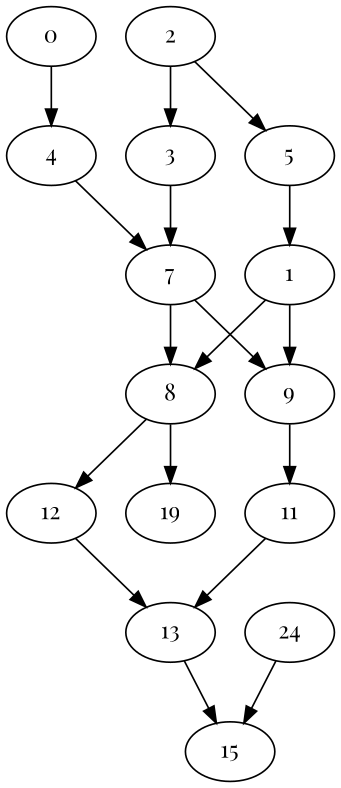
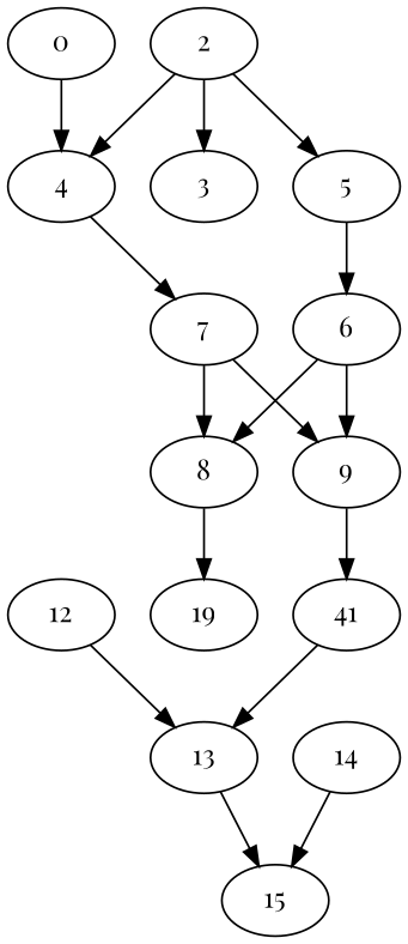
  digraph {
    fontname="Playfair Display"
    node [alpha=0.05 fontname="Playfair Display"]
    edge [fontname="Playfair Display"]
    n1 [alpha=0.10 expect_size=8453120 label=0]
    4 [alpha=0.15 expect_size=34608128]
    7 [expect_size=27723776]
    8 [alpha=0.03 expect_size=9126912]
    9 [alpha=0.08 expect_size=10616832]
    2 [expect_size=36487168]
    3 [expect_size=26869760]
    5 [alpha=0.13 expect_size=51148800]
-   6 [alpha=0.07 expect_size=28058624 label=1]
+   6 [alpha=0.07 expect_size=28058624]
    n10 [alpha=0.09 expect_size=31210496 label=19]
    12 [alpha=0.12 expect_size=31830016]
-   11 [alpha=0.10 expect_size=9198592]
+   11 [alpha=0.10 expect_size=9198592 label=41]
    13 [alpha=0.04 expect_size=44407808]
-   14 [alpha=0.04 expect_size=8622080 label=24]
+   14 [alpha=0.04 expect_size=8622080]
    15 [alpha=0.20 expect_size=43447296]
    n1 -> 4
    4 -> 7
    7 -> 8
    7 -> 9
    8 -> n10
-   8 -> 12
    9 -> 11
+   2 -> 4
    2 -> 3
    2 -> 5
-   3 -> 7
    5 -> 6
    6 -> 8
    6 -> 9
    12 -> 13
    11 -> 13
    13 -> 15
    14 -> 15
  }
